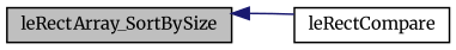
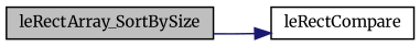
  digraph {
    rankdir=LR
    fontname=Merriweather
    node [color=black fontname=Merriweather fontsize=10 shape=record style=filled]
    n1 [fillcolor=grey75 fontcolor=black height=0.2 label=leRectArray_SortBySize width=0.4]
    n2 [fillcolor=white height=0.2 label=leRectCompare width=0.4]
-   n2 -> n1 [color=midnightblue fontname=Merriweather fontsize=10 labelfontname=Helvetica labelfontsize=10 style=solid]
+   n1 -> n2 [color=midnightblue fontname=Merriweather fontsize=10 labelfontname=Helvetica labelfontsize=10 style=solid]
  }
